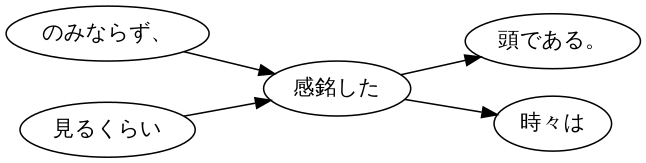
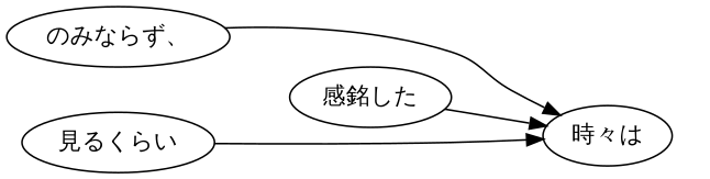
  digraph {
    fontname=Ubuntu
    rankdir=LR
    node [fontname=Ubuntu]
    edge [fontname=Ubuntu]
    n1 [label="のみならず、"]
    n2 [label="感銘した"]
    n3 [label="時々は"]
-   n4 [label="頭である。"]
    n5 [label="見るくらい"]
-   n1 -> n2
+   n1 -> n3
    n2 -> n3
-   n2 -> n4
-   n5 -> n2
+   n5 -> n3
  }
